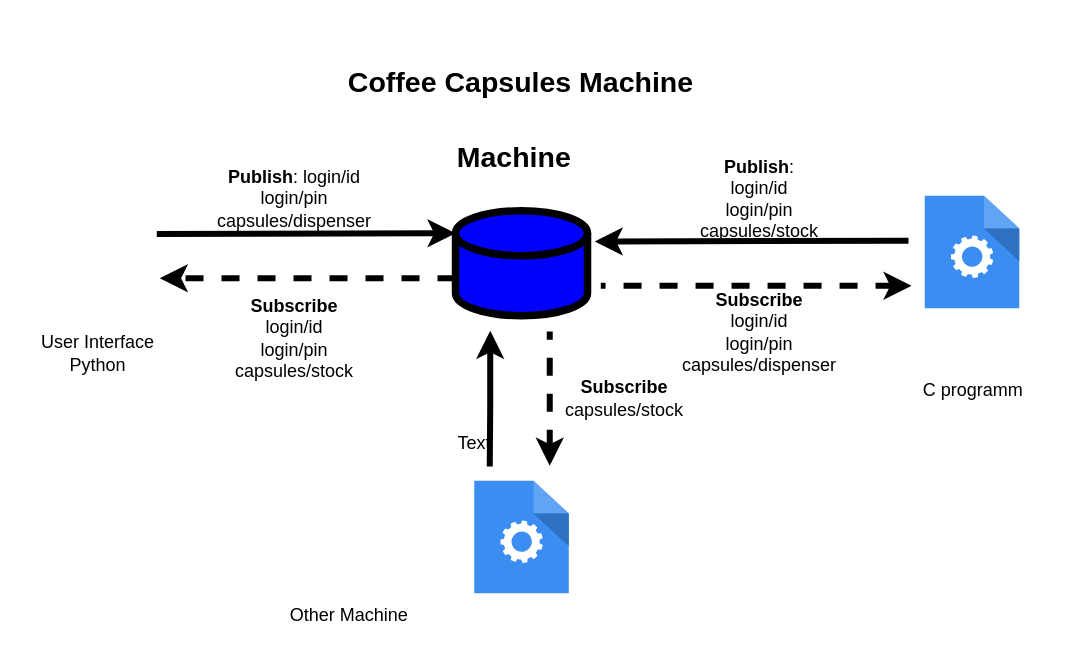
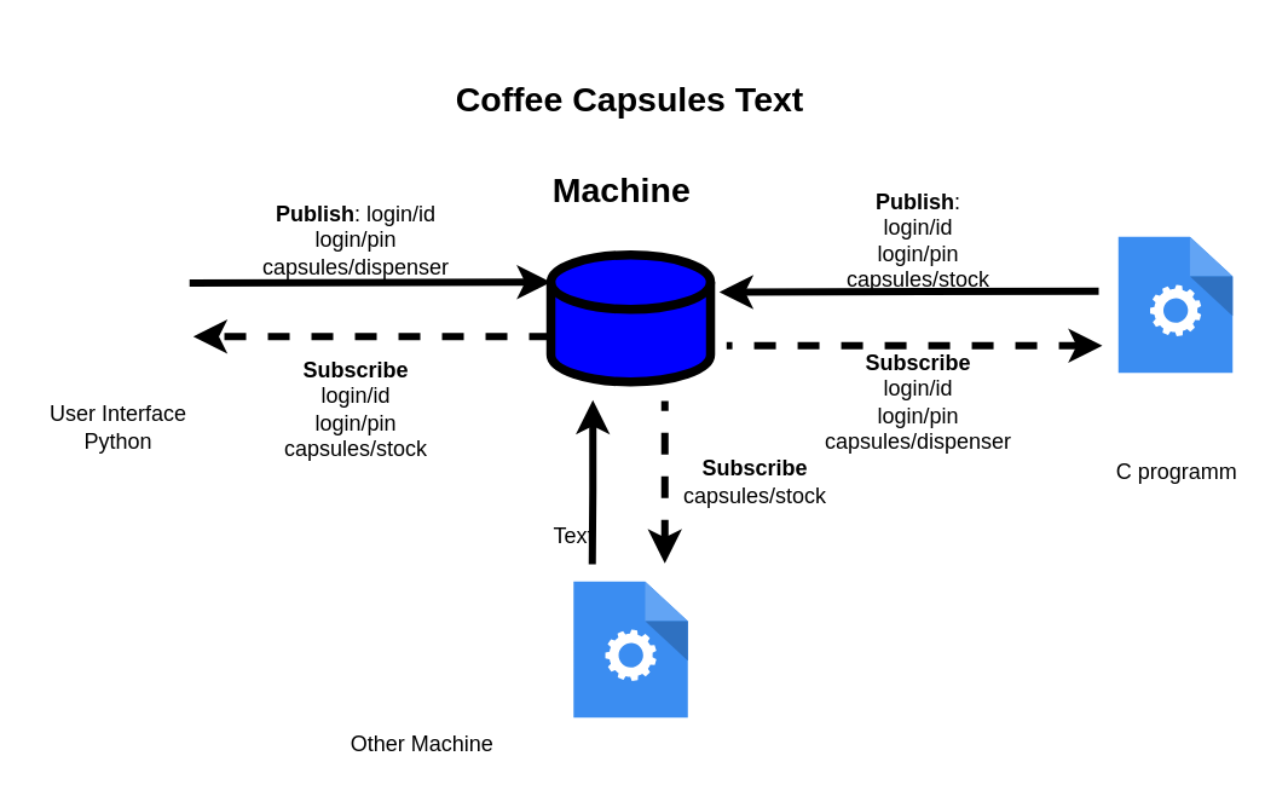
  <mxCell id="0" />
  <mxCell id="1" parent="0" />
  <mxCell id="2" value="" style="shape=cylinder3;whiteSpace=wrap;html=1;boundedLbl=1;backgroundOutline=1;size=15;fillColor=#0000FF;strokeWidth=5;strokeColor=#000000;" parent="1" vertex="1"><mxGeometry x="303.18" y="140" width="88" height="70" as="geometry" /></mxCell>
  <mxCell id="3" value="&lt;b&gt;&lt;font style=&quot;font-size: 19px&quot;&gt;Machine&lt;/font&gt;&lt;/b&gt;" style="text;html=1;strokeColor=none;fillColor=none;align=center;verticalAlign=middle;whiteSpace=wrap;rounded=0;fontSize=16;" parent="1" vertex="1"><mxGeometry x="278" y="80" width="128.82" height="50" as="geometry" /></mxCell>
- <mxCell id="4" value="Coffee Capsules Machine" style="text;html=1;strokeColor=none;fillColor=none;align=center;verticalAlign=middle;whiteSpace=wrap;rounded=0;fontSize=19;fontStyle=1" parent="1" vertex="1"><mxGeometry x="212.18" width="270" height="70" as="geometry" y="20" /></mxCell>
+ <mxCell id="4" value="Coffee Capsules Text" style="text;html=1;strokeColor=none;fillColor=none;align=center;verticalAlign=middle;whiteSpace=wrap;rounded=0;fontSize=19;fontStyle=1" parent="1" vertex="1"><mxGeometry x="212.18" width="270" height="70" as="geometry" y="20" /></mxCell>
  <mxCell id="5" value="" style="endArrow=classic;html=1;rounded=0;fontSize=19;strokeWidth=4;exitX=1;exitY=0.25;exitDx=0;exitDy=0;entryX=0;entryY=0;entryDx=0;entryDy=15;entryPerimeter=0;" parent="1" source="9" target="2" edge="1"><mxGeometry width="50" height="50" relative="1" as="geometry"><mxPoint x="326" y="340" as="sourcePoint" /><mxPoint x="266" y="230" as="targetPoint" /></mxGeometry></mxCell>
  <mxCell id="6" value="" style="endArrow=classic;html=1;rounded=0;fontSize=19;strokeWidth=4;entryX=1.026;entryY=0.628;entryDx=0;entryDy=0;exitX=0;exitY=0;exitDx=0;exitDy=45;exitPerimeter=0;entryPerimeter=0;dashed=1;" parent="1" source="2" target="9" edge="1"><mxGeometry width="50" height="50" relative="1" as="geometry"><mxPoint x="286" y="240" as="sourcePoint" /><mxPoint x="236" y="380" as="targetPoint" /></mxGeometry></mxCell>
  <mxCell id="7" value="&lt;b&gt;Publish&lt;/b&gt;: login/id&lt;br&gt;login/pin&lt;br&gt;capsules/dispenser" style="text;html=1;strokeColor=none;fillColor=none;align=center;verticalAlign=middle;whiteSpace=wrap;rounded=0;rotation=0;" parent="1" vertex="1"><mxGeometry x="166" y="117" width="60" height="30" as="geometry" /></mxCell>
  <mxCell id="8" value="&lt;b&gt;Subscribe&lt;/b&gt;&lt;br&gt;login/id&lt;br&gt;login/pin&lt;br&gt;capsules/stock" style="text;html=1;strokeColor=none;fillColor=none;align=center;verticalAlign=middle;whiteSpace=wrap;rounded=0;rotation=0;" parent="1" vertex="1"><mxGeometry x="166" y="200" width="60" height="50" as="geometry" /></mxCell>
  <mxCell id="9" value="&lt;span style=&quot;background-color: rgb(255 , 255 , 255)&quot;&gt;&lt;br&gt;&lt;/span&gt;" style="shape=image;html=1;verticalAlign=top;verticalLabelPosition=bottom;labelBackgroundColor=#ffffff;imageAspect=0;aspect=fixed;image=https://cdn1.iconfinder.com/data/icons/100-basic-for-user-interface/32/29-Screen-128.png" parent="1" vertex="1"><mxGeometry x="26" y="136" width="78" height="78" as="geometry" /></mxCell>
  <mxCell id="10" value="" style="endArrow=none;html=1;rounded=0;fontSize=19;strokeWidth=4;exitX=1;exitY=0.25;exitDx=0;exitDy=0;entryX=0;entryY=0;entryDx=0;entryDy=15;entryPerimeter=0;startArrow=classic;startFill=1;endFill=0;" parent="1" edge="1"><mxGeometry width="50" height="50" relative="1" as="geometry"><mxPoint x="396" y="160.5" as="sourcePoint" /><mxPoint x="605.18" y="160" as="targetPoint" /></mxGeometry></mxCell>
  <mxCell id="11" value="" style="endArrow=none;html=1;rounded=0;fontSize=19;strokeWidth=4;entryX=1.026;entryY=0.628;entryDx=0;entryDy=0;exitX=0;exitY=0;exitDx=0;exitDy=45;exitPerimeter=0;entryPerimeter=0;dashed=1;endFill=0;startArrow=classic;startFill=1;" parent="1" edge="1"><mxGeometry width="50" height="50" relative="1" as="geometry"><mxPoint x="607.18" y="190" as="sourcePoint" /><mxPoint x="400.028" y="189.984" as="targetPoint" /></mxGeometry></mxCell>
  <mxCell id="12" value="&lt;b&gt;Publish&lt;/b&gt;: login/id&lt;br&gt;login/pin&lt;br&gt;capsules/stock" style="text;html=1;strokeColor=none;fillColor=none;align=center;verticalAlign=middle;whiteSpace=wrap;rounded=0;rotation=0;" parent="1" vertex="1"><mxGeometry x="476" y="117" width="60" height="30" as="geometry" /></mxCell>
  <mxCell id="13" value="&lt;b&gt;Subscribe&lt;/b&gt;&lt;br&gt;login/id&lt;br&gt;login/pin&lt;br&gt;capsules/dispenser" style="text;html=1;strokeColor=none;fillColor=none;align=center;verticalAlign=middle;whiteSpace=wrap;rounded=0;rotation=0;" parent="1" vertex="1"><mxGeometry x="476" y="206" width="60" height="30" as="geometry" /></mxCell>
  <mxCell id="14" value="" style="sketch=0;html=1;aspect=fixed;strokeColor=none;shadow=0;align=center;verticalAlign=top;fillColor=#3B8DF1;shape=mxgraph.gcp2.process" parent="1" vertex="1"><mxGeometry x="616" y="130" width="63" height="75" as="geometry" /></mxCell>
  <mxCell id="15" value="C programm" style="text;html=1;align=center;verticalAlign=middle;resizable=0;points=[];autosize=1;strokeColor=none;fillColor=none;" parent="1" vertex="1"><mxGeometry x="607.5" y="250" width="80" height="20" as="geometry" /></mxCell>
  <mxCell id="16" value="" style="sketch=0;html=1;aspect=fixed;strokeColor=none;shadow=0;align=center;verticalAlign=top;fillColor=#3B8DF1;shape=mxgraph.gcp2.process" parent="1" vertex="1"><mxGeometry x="315.68" y="320" width="63" height="75" as="geometry" /></mxCell>
  <mxCell id="17" value="Other Machine" style="text;html=1;align=center;verticalAlign=middle;resizable=0;points=[];autosize=1;strokeColor=none;fillColor=none;" parent="1" vertex="1"><mxGeometry x="187.18" y="400" width="90" height="20" as="geometry" /></mxCell>
  <mxCell id="18" value="" style="endArrow=classic;html=1;rounded=0;fontSize=19;strokeWidth=4;exitX=1;exitY=0.25;exitDx=0;exitDy=0;" parent="1" edge="1"><mxGeometry width="50" height="50" relative="1" as="geometry"><mxPoint x="326" y="310.5" as="sourcePoint" /><mxPoint x="326.32" y="220" as="targetPoint" /><Array as="points"><mxPoint x="326.32" y="270" /></Array></mxGeometry></mxCell>
  <mxCell id="19" value="" style="endArrow=none;html=1;rounded=0;fontSize=19;strokeWidth=4;entryX=1.026;entryY=0.628;entryDx=0;entryDy=0;entryPerimeter=0;dashed=1;endFill=0;startArrow=classic;startFill=1;" parent="1" edge="1"><mxGeometry width="50" height="50" relative="1" as="geometry"><mxPoint x="366" y="310" as="sourcePoint" /><mxPoint x="365.998" y="220.504" as="targetPoint" /></mxGeometry></mxCell>
  <mxCell id="20" value="&lt;b&gt;Subscribe&lt;/b&gt;&lt;br&gt;capsules/stock" style="text;html=1;strokeColor=none;fillColor=none;align=center;verticalAlign=middle;whiteSpace=wrap;rounded=0;rotation=0;" parent="1" vertex="1"><mxGeometry x="386" y="250" width="60" height="30" as="geometry" /></mxCell>
  <mxCell id="21" value="User Interface&lt;br&gt;Python" style="text;html=1;strokeColor=none;fillColor=none;align=center;verticalAlign=middle;whiteSpace=wrap;rounded=0;rotation=0;" parent="1" vertex="1"><mxGeometry x="20" y="220" width="90" height="30" as="geometry" /></mxCell>
  <mxCell id="22" value="Text" style="text;html=1;strokeColor=none;fillColor=none;align=center;verticalAlign=middle;whiteSpace=wrap;rounded=0;" vertex="1" parent="1"><mxGeometry x="286" y="280" width="60" height="30" as="geometry" /></mxCell>
